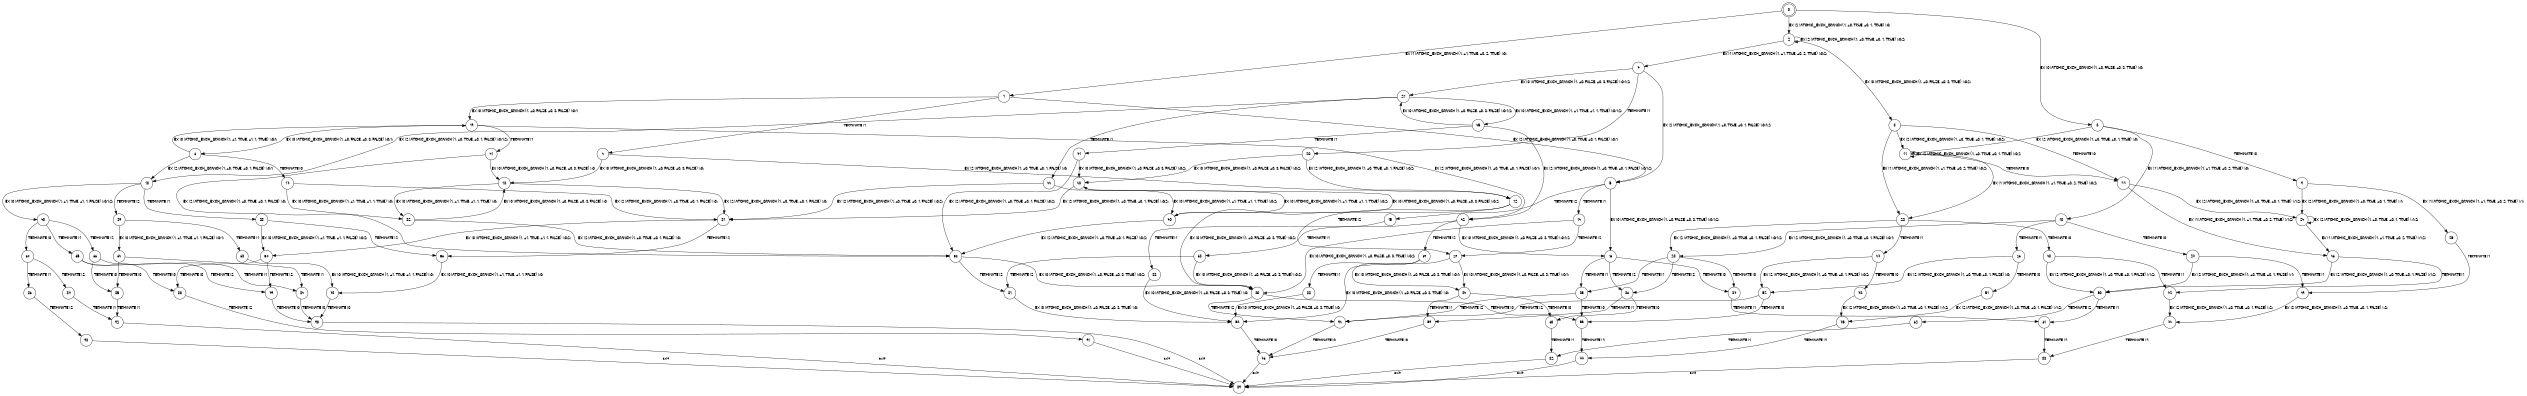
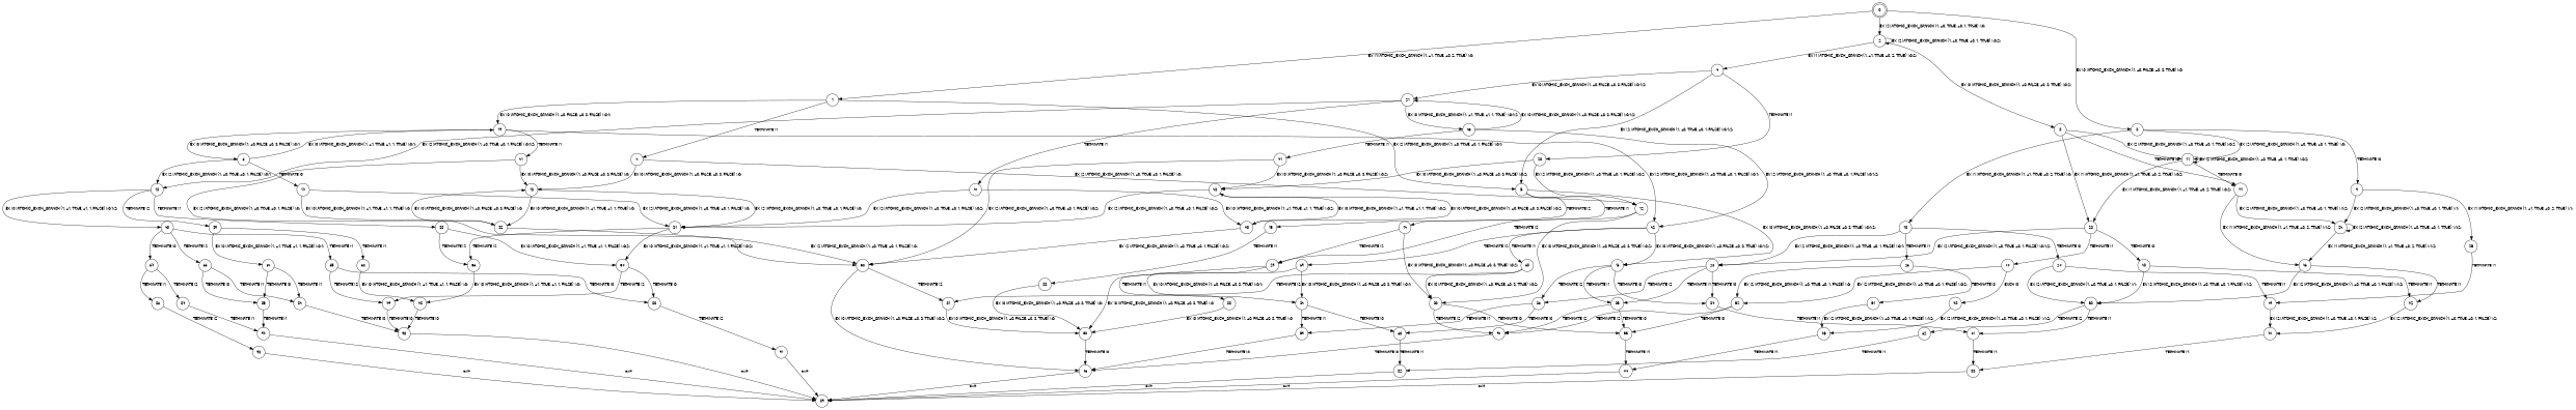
  digraph {
    fontname="Patrick Hand"
    node [fontname="Patrick Hand" shape=circle]
    edge [fontname="Patrick Hand"]
    0 [peripheries=2]
    1
    2
    3
    4
    5
    19
    7
    8
    9
    10
    11
    12
    13
    14
    15
    16
    6
    17
    18
    20
    21
    22
    23
    24
    25
    26
    27
    28
    29
    30
    31
    32
    33
    35
    36
    37
    38
    39
    40
    41
    42
    43
    44
    45
    46
    47
    48
    49
    51
    52
    50
    34
    53
    n55 [label=94]
    55
    56
    57
    58
    59
    60
    61
    63
    64
    65
    66
    67
    68
    69
    70
    71
    72
    73
    74
    62
    75
    76
    77
    78
    79
    80
    81
    82
    83
    84
    85
    86
    87
    88
    89
    90
    91
-   92
+   92 [label=97]
    93
    0 -> 1 [label="EX !1 !ATOMIC_EXCH_BRANCH (1, +1, TRUE, +0, 2, TRUE) !:0:"]
    0 -> 2 [label="EX !2 !ATOMIC_EXCH_BRANCH (1, +0, TRUE, +0, 1, TRUE) !:0:"]
    0 -> 3 [label="EX !0 !ATOMIC_EXCH_BRANCH (1, +0, FALSE, +0, 3, TRUE) !:0:"]
    1 -> 4 [label="TERMINATE !1"]
    1 -> 5 [label="EX !2 !ATOMIC_EXCH_BRANCH (1, +0, TRUE, +0, 1, FALSE) !:0:1:"]
    1 -> 19 [label="EX !0 !ATOMIC_EXCH_BRANCH (1, +0, FALSE, +0, 3, FALSE) !:0:1:"]
    2 -> 2 [label="EX !2 !ATOMIC_EXCH_BRANCH (1, +0, TRUE, +0, 1, TRUE) !:0:2:"]
    2 -> 7 [label="EX !1 !ATOMIC_EXCH_BRANCH (1, +1, TRUE, +0, 2, TRUE) !:0:2:"]
    2 -> 8 [label="EX !0 !ATOMIC_EXCH_BRANCH (1, +0, FALSE, +0, 3, TRUE) !:0:2:"]
    3 -> 9 [label="TERMINATE !0"]
    3 -> 10 [label="EX !1 !ATOMIC_EXCH_BRANCH (1, +1, TRUE, +0, 2, TRUE) !:0:"]
    3 -> 11 [label="EX !2 !ATOMIC_EXCH_BRANCH (1, +0, TRUE, +0, 1, TRUE) !:0:"]
    4 -> 12 [label="EX !2 !ATOMIC_EXCH_BRANCH (1, +0, TRUE, +0, 1, FALSE) !:0:"]
    4 -> 13 [label="EX !0 !ATOMIC_EXCH_BRANCH (1, +0, FALSE, +0, 3, FALSE) !:0:"]
    5 -> 14 [label="TERMINATE !1"]
    5 -> 15 [label="TERMINATE !2"]
    5 -> 16 [label="EX !0 !ATOMIC_EXCH_BRANCH (1, +0, FALSE, +0, 3, TRUE) !:0:1:2:"]
    19 -> 6 [label="EX !0 !ATOMIC_EXCH_BRANCH (1, +0, FALSE, +0, 3, FALSE) !:0:1:"]
    19 -> 41 [label="TERMINATE !1"]
    19 -> 42 [label="EX !2 !ATOMIC_EXCH_BRANCH (1, +0, TRUE, +0, 1, FALSE) !:0:1:"]
    7 -> 5 [label="EX !2 !ATOMIC_EXCH_BRANCH (1, +0, TRUE, +0, 1, FALSE) !:0:1:2:"]
    7 -> 20 [label="TERMINATE !1"]
    7 -> 21 [label="EX !0 !ATOMIC_EXCH_BRANCH (1, +0, FALSE, +0, 3, FALSE) !:0:1:2:"]
    8 -> 11 [label="EX !2 !ATOMIC_EXCH_BRANCH (1, +0, TRUE, +0, 1, TRUE) !:0:2:"]
    8 -> 22 [label="TERMINATE !0"]
    8 -> 23 [label="EX !1 !ATOMIC_EXCH_BRANCH (1, +1, TRUE, +0, 2, TRUE) !:0:2:"]
    9 -> 24 [label="EX !2 !ATOMIC_EXCH_BRANCH (1, +0, TRUE, +0, 1, TRUE) !:1:"]
    9 -> 25 [label="EX !1 !ATOMIC_EXCH_BRANCH (1, +1, TRUE, +0, 2, TRUE) !:1:"]
    10 -> 26 [label="TERMINATE !1"]
    10 -> 27 [label="TERMINATE !0"]
    10 -> 28 [label="EX !2 !ATOMIC_EXCH_BRANCH (1, +0, TRUE, +0, 1, FALSE) !:0:1:"]
    11 -> 11 [label="EX !2 !ATOMIC_EXCH_BRANCH (1, +0, TRUE, +0, 1, TRUE) !:0:2:"]
    11 -> 22 [label="TERMINATE !0"]
    11 -> 23 [label="EX !1 !ATOMIC_EXCH_BRANCH (1, +1, TRUE, +0, 2, TRUE) !:0:2:"]
    12 -> 29 [label="TERMINATE !2"]
    12 -> 30 [label="EX !0 !ATOMIC_EXCH_BRANCH (1, +0, FALSE, +0, 3, TRUE) !:0:2:"]
    13 -> 31 [label="EX !2 !ATOMIC_EXCH_BRANCH (1, +0, TRUE, +0, 1, FALSE) !:0:"]
    13 -> 32 [label="EX !0 !ATOMIC_EXCH_BRANCH (1, +1, TRUE, +1, 1, TRUE) !:0:"]
    14 -> 29 [label="TERMINATE !2"]
    14 -> 30 [label="EX !0 !ATOMIC_EXCH_BRANCH (1, +0, FALSE, +0, 3, TRUE) !:0:2:"]
    15 -> 33 [label="TERMINATE !1"]
    16 -> 35 [label="TERMINATE !1"]
    16 -> 36 [label="TERMINATE !2"]
    16 -> 37 [label="TERMINATE !0"]
    6 -> 19 [label="EX !0 !ATOMIC_EXCH_BRANCH (1, +1, TRUE, +1, 1, TRUE) !:0:1:"]
    6 -> 17 [label="TERMINATE !0"]
    6 -> 18 [label="EX !2 !ATOMIC_EXCH_BRANCH (1, +0, TRUE, +0, 1, FALSE) !:0:1:"]
    17 -> 31 [label="EX !2 !ATOMIC_EXCH_BRANCH (1, +0, TRUE, +0, 1, FALSE) !:0:"]
    17 -> 32 [label="EX !0 !ATOMIC_EXCH_BRANCH (1, +1, TRUE, +1, 1, TRUE) !:0:"]
    18 -> 38 [label="TERMINATE !1"]
    18 -> 39 [label="TERMINATE !2"]
    18 -> 40 [label="EX !0 !ATOMIC_EXCH_BRANCH (1, +1, TRUE, +1, 1, FALSE) !:0:1:2:"]
    20 -> 12 [label="EX !2 !ATOMIC_EXCH_BRANCH (1, +0, TRUE, +0, 1, FALSE) !:0:2:"]
    20 -> 43 [label="EX !0 !ATOMIC_EXCH_BRANCH (1, +0, FALSE, +0, 3, FALSE) !:0:2:"]
    21 -> 18 [label="EX !2 !ATOMIC_EXCH_BRANCH (1, +0, TRUE, +0, 1, FALSE) !:0:1:2:"]
    21 -> 44 [label="TERMINATE !1"]
    21 -> 45 [label="EX !0 !ATOMIC_EXCH_BRANCH (1, +1, TRUE, +1, 1, TRUE) !:0:1:2:"]
    22 -> 24 [label="EX !2 !ATOMIC_EXCH_BRANCH (1, +0, TRUE, +0, 1, TRUE) !:1:2:"]
    22 -> 46 [label="EX !1 !ATOMIC_EXCH_BRANCH (1, +1, TRUE, +0, 2, TRUE) !:1:2:"]
    23 -> 28 [label="EX !2 !ATOMIC_EXCH_BRANCH (1, +0, TRUE, +0, 1, FALSE) !:0:1:2:"]
    23 -> 47 [label="TERMINATE !1"]
    23 -> 48 [label="TERMINATE !0"]
    24 -> 24 [label="EX !2 !ATOMIC_EXCH_BRANCH (1, +0, TRUE, +0, 1, TRUE) !:1:2:"]
    24 -> 46 [label="EX !1 !ATOMIC_EXCH_BRANCH (1, +1, TRUE, +0, 2, TRUE) !:1:2:"]
    25 -> 49 [label="TERMINATE !1"]
    26 -> 51 [label="TERMINATE !0"]
    26 -> 52 [label="EX !2 !ATOMIC_EXCH_BRANCH (1, +0, TRUE, +0, 1, FALSE) !:0:"]
    27 -> 49 [label="TERMINATE !1"]
    27 -> 50 [label="EX !2 !ATOMIC_EXCH_BRANCH (1, +0, TRUE, +0, 1, FALSE) !:1:"]
    28 -> 35 [label="TERMINATE !1"]
    28 -> 36 [label="TERMINATE !2"]
    28 -> 37 [label="TERMINATE !0"]
    29 -> 34 [label="EX !0 !ATOMIC_EXCH_BRANCH (1, +0, FALSE, +0, 3, TRUE) !:0:1:"]
    29 -> 53 [label="EX !0 !ATOMIC_EXCH_BRANCH (1, +0, FALSE, +0, 3, TRUE) !:0:"]
    30 -> n55 [label="TERMINATE !2"]
    30 -> 55 [label="TERMINATE !0"]
    31 -> 56 [label="TERMINATE !2"]
    31 -> 57 [label="EX !0 !ATOMIC_EXCH_BRANCH (1, +1, TRUE, +1, 1, FALSE) !:0:2:"]
    32 -> 13 [label="EX !0 !ATOMIC_EXCH_BRANCH (1, +0, FALSE, +0, 3, FALSE) !:0:"]
    32 -> 58 [label="EX !2 !ATOMIC_EXCH_BRANCH (1, +0, TRUE, +0, 1, FALSE) !:0:"]
    33 -> 53 [label="EX !0 !ATOMIC_EXCH_BRANCH (1, +0, FALSE, +0, 3, TRUE) !:0:"]
    35 -> n55 [label="TERMINATE !2"]
    35 -> 55 [label="TERMINATE !0"]
    36 -> 59 [label="TERMINATE !1"]
    36 -> 60 [label="TERMINATE !0"]
    37 -> 61 [label="TERMINATE !1"]
    38 -> 56 [label="TERMINATE !2"]
    38 -> 57 [label="EX !0 !ATOMIC_EXCH_BRANCH (1, +1, TRUE, +1, 1, FALSE) !:0:2:"]
    39 -> 63 [label="TERMINATE !1"]
    39 -> 64 [label="EX !0 !ATOMIC_EXCH_BRANCH (1, +1, TRUE, +1, 1, FALSE) !:0:1:"]
    40 -> 65 [label="TERMINATE !1"]
    40 -> 66 [label="TERMINATE !2"]
    40 -> 67 [label="TERMINATE !0"]
    41 -> 13 [label="EX !0 !ATOMIC_EXCH_BRANCH (1, +0, FALSE, +0, 3, FALSE) !:0:"]
    41 -> 58 [label="EX !2 !ATOMIC_EXCH_BRANCH (1, +0, TRUE, +0, 1, FALSE) !:0:"]
    42 -> 16 [label="EX !0 !ATOMIC_EXCH_BRANCH (1, +0, FALSE, +0, 3, TRUE) !:0:1:2:"]
    42 -> 68 [label="TERMINATE !1"]
    42 -> 69 [label="TERMINATE !2"]
    43 -> 31 [label="EX !2 !ATOMIC_EXCH_BRANCH (1, +0, TRUE, +0, 1, FALSE) !:0:2:"]
    43 -> 70 [label="EX !0 !ATOMIC_EXCH_BRANCH (1, +1, TRUE, +1, 1, TRUE) !:0:2:"]
    44 -> 31 [label="EX !2 !ATOMIC_EXCH_BRANCH (1, +0, TRUE, +0, 1, FALSE) !:0:2:"]
    44 -> 70 [label="EX !0 !ATOMIC_EXCH_BRANCH (1, +1, TRUE, +1, 1, TRUE) !:0:2:"]
    45 -> 21 [label="EX !0 !ATOMIC_EXCH_BRANCH (1, +0, FALSE, +0, 3, FALSE) !:0:1:2:"]
    45 -> 42 [label="EX !2 !ATOMIC_EXCH_BRANCH (1, +0, TRUE, +0, 1, FALSE) !:0:1:2:"]
    45 -> 71 [label="TERMINATE !1"]
    46 -> 50 [label="EX !2 !ATOMIC_EXCH_BRANCH (1, +0, TRUE, +0, 1, FALSE) !:1:2:"]
    46 -> 72 [label="TERMINATE !1"]
    47 -> 52 [label="EX !2 !ATOMIC_EXCH_BRANCH (1, +0, TRUE, +0, 1, FALSE) !:0:2:"]
-   47 -> 73 [label="TERMINATE !0"]
+   47 -> 73 [label="EXCH !0"]
    48 -> 50 [label="EX !2 !ATOMIC_EXCH_BRANCH (1, +0, TRUE, +0, 1, FALSE) !:1:2:"]
    48 -> 72 [label="TERMINATE !1"]
    49 -> 74 [label="EX !2 !ATOMIC_EXCH_BRANCH (1, +0, TRUE, +0, 1, FALSE) !:2:"]
    51 -> 75 [label="EX !2 !ATOMIC_EXCH_BRANCH (1, +0, TRUE, +0, 1, FALSE) !:1:2:"]
    52 -> n55 [label="TERMINATE !2"]
    52 -> 55 [label="TERMINATE !0"]
    50 -> 61 [label="TERMINATE !1"]
    50 -> 62 [label="TERMINATE !2"]
    34 -> 59 [label="TERMINATE !1"]
    34 -> 60 [label="TERMINATE !0"]
    53 -> 76 [label="TERMINATE !0"]
    n55 -> 76 [label="TERMINATE !0"]
    55 -> 77 [label="TERMINATE !2"]
    56 -> 78 [label="EX !0 !ATOMIC_EXCH_BRANCH (1, +1, TRUE, +1, 1, FALSE) !:0:"]
    57 -> 79 [label="TERMINATE !2"]
    57 -> 80 [label="TERMINATE !0"]
-   58 -> 30 [label="EX !0 !ATOMIC_EXCH_BRANCH (1, +0, FALSE, +0, 3, TRUE) !:0:2:"]
+   58 -> 76 [label="EX !0 !ATOMIC_EXCH_BRANCH (1, +0, FALSE, +0, 3, TRUE) !:0:2:"]
    58 -> 81 [label="TERMINATE !2"]
    59 -> 76 [label="TERMINATE !0"]
    60 -> 82 [label="TERMINATE !1"]
    61 -> 83 [label="TERMINATE !2"]
    63 -> 78 [label="EX !0 !ATOMIC_EXCH_BRANCH (1, +1, TRUE, +1, 1, FALSE) !:0:"]
    64 -> 84 [label="TERMINATE !1"]
    64 -> 85 [label="TERMINATE !0"]
    65 -> 79 [label="TERMINATE !2"]
    65 -> 80 [label="TERMINATE !0"]
    66 -> 84 [label="TERMINATE !1"]
    66 -> 85 [label="TERMINATE !0"]
    67 -> 86 [label="TERMINATE !1"]
    67 -> 87 [label="TERMINATE !2"]
    68 -> 30 [label="EX !0 !ATOMIC_EXCH_BRANCH (1, +0, FALSE, +0, 3, TRUE) !:0:2:"]
    68 -> 81 [label="TERMINATE !2"]
    69 -> 34 [label="EX !0 !ATOMIC_EXCH_BRANCH (1, +0, FALSE, +0, 3, TRUE) !:0:1:"]
    69 -> 88 [label="TERMINATE !1"]
    70 -> 43 [label="EX !0 !ATOMIC_EXCH_BRANCH (1, +0, FALSE, +0, 3, FALSE) !:0:2:"]
    70 -> 58 [label="EX !2 !ATOMIC_EXCH_BRANCH (1, +0, TRUE, +0, 1, FALSE) !:0:2:"]
    71 -> 43 [label="EX !0 !ATOMIC_EXCH_BRANCH (1, +0, FALSE, +0, 3, FALSE) !:0:2:"]
    71 -> 58 [label="EX !2 !ATOMIC_EXCH_BRANCH (1, +0, TRUE, +0, 1, FALSE) !:0:2:"]
    72 -> 74 [label="EX !2 !ATOMIC_EXCH_BRANCH (1, +0, TRUE, +0, 1, FALSE) !:2:"]
    73 -> 75 [label="EX !2 !ATOMIC_EXCH_BRANCH (1, +0, TRUE, +0, 1, FALSE) !:1:2:"]
    74 -> 83 [label="TERMINATE !2"]
    62 -> 82 [label="TERMINATE !1"]
    75 -> 77 [label="TERMINATE !2"]
    76 -> 89 [label=exit]
    77 -> 89 [label=exit]
    78 -> 90 [label="TERMINATE !0"]
    79 -> 90 [label="TERMINATE !0"]
    80 -> 91 [label="TERMINATE !2"]
    81 -> 53 [label="EX !0 !ATOMIC_EXCH_BRANCH (1, +0, FALSE, +0, 3, TRUE) !:0:"]
    82 -> 89 [label=exit]
    83 -> 89 [label=exit]
    84 -> 90 [label="TERMINATE !0"]
    85 -> 92 [label="TERMINATE !1"]
    86 -> 93 [label="TERMINATE !2"]
    87 -> 92 [label="TERMINATE !1"]
    88 -> 53 [label="EX !0 !ATOMIC_EXCH_BRANCH (1, +0, FALSE, +0, 3, TRUE) !:0:"]
    90 -> 89 [label=exit]
    91 -> 89 [label=exit]
    92 -> 89 [label=exit]
    93 -> 89 [label=exit]
  }
